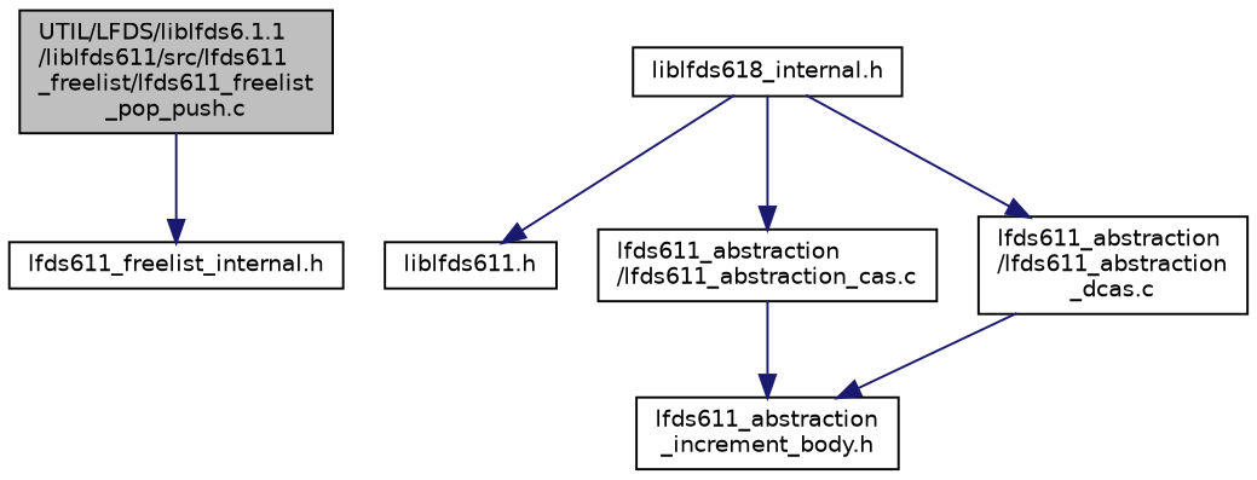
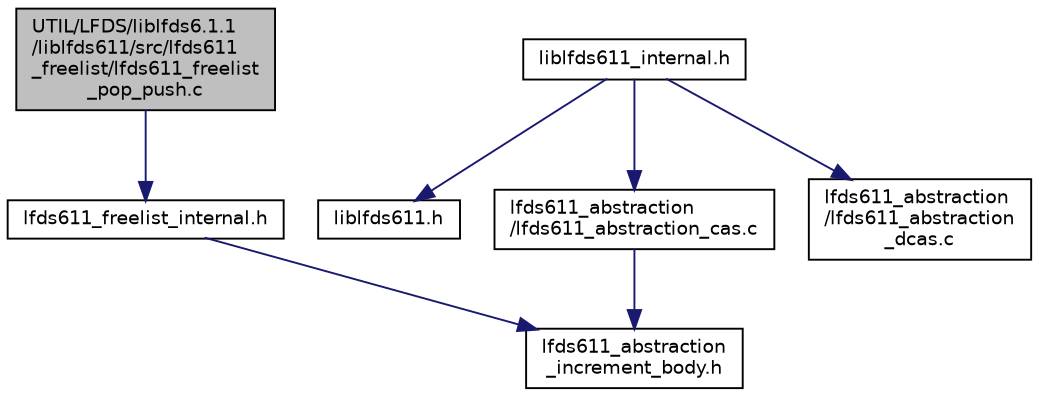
  digraph {
    node [color=black fillcolor=white fontname=Helvetica fontsize=10 shape=record style=filled]
    edge [color=midnightblue fontname=Helvetica fontsize=10 labelfontname=Helvetica labelfontsize=10 style=solid]
    n1 [fillcolor=grey75 fontcolor=black height=0.2 label="UTIL/LFDS/liblfds6.1.1\l/liblfds611/src/lfds611\l_freelist/lfds611_freelist\l_pop_push.c" width=0.4]
    n2 [height=0.2 label="lfds611_freelist_internal.h" width=0.4]
-   n3 [height=0.2 label="liblfds618_internal.h" width=0.4]
+   n3 [height=0.2 label="liblfds611_internal.h" width=0.4]
    n4 [height=0.2 label="liblfds611.h" width=0.4]
    n5 [height=0.2 label="lfds611_abstraction\l/lfds611_abstraction_cas.c" width=0.4]
    n6 [height=0.2 label="lfds611_abstraction\l/lfds611_abstraction\l_dcas.c" width=0.4]
    n7 [height=0.2 label="lfds611_abstraction\l_increment_body.h" width=0.4]
    n1 -> n2
    n3 -> n4
    n3 -> n5
    n3 -> n6
    n5 -> n7
-   n6 -> n7
+   n2 -> n7
  }
